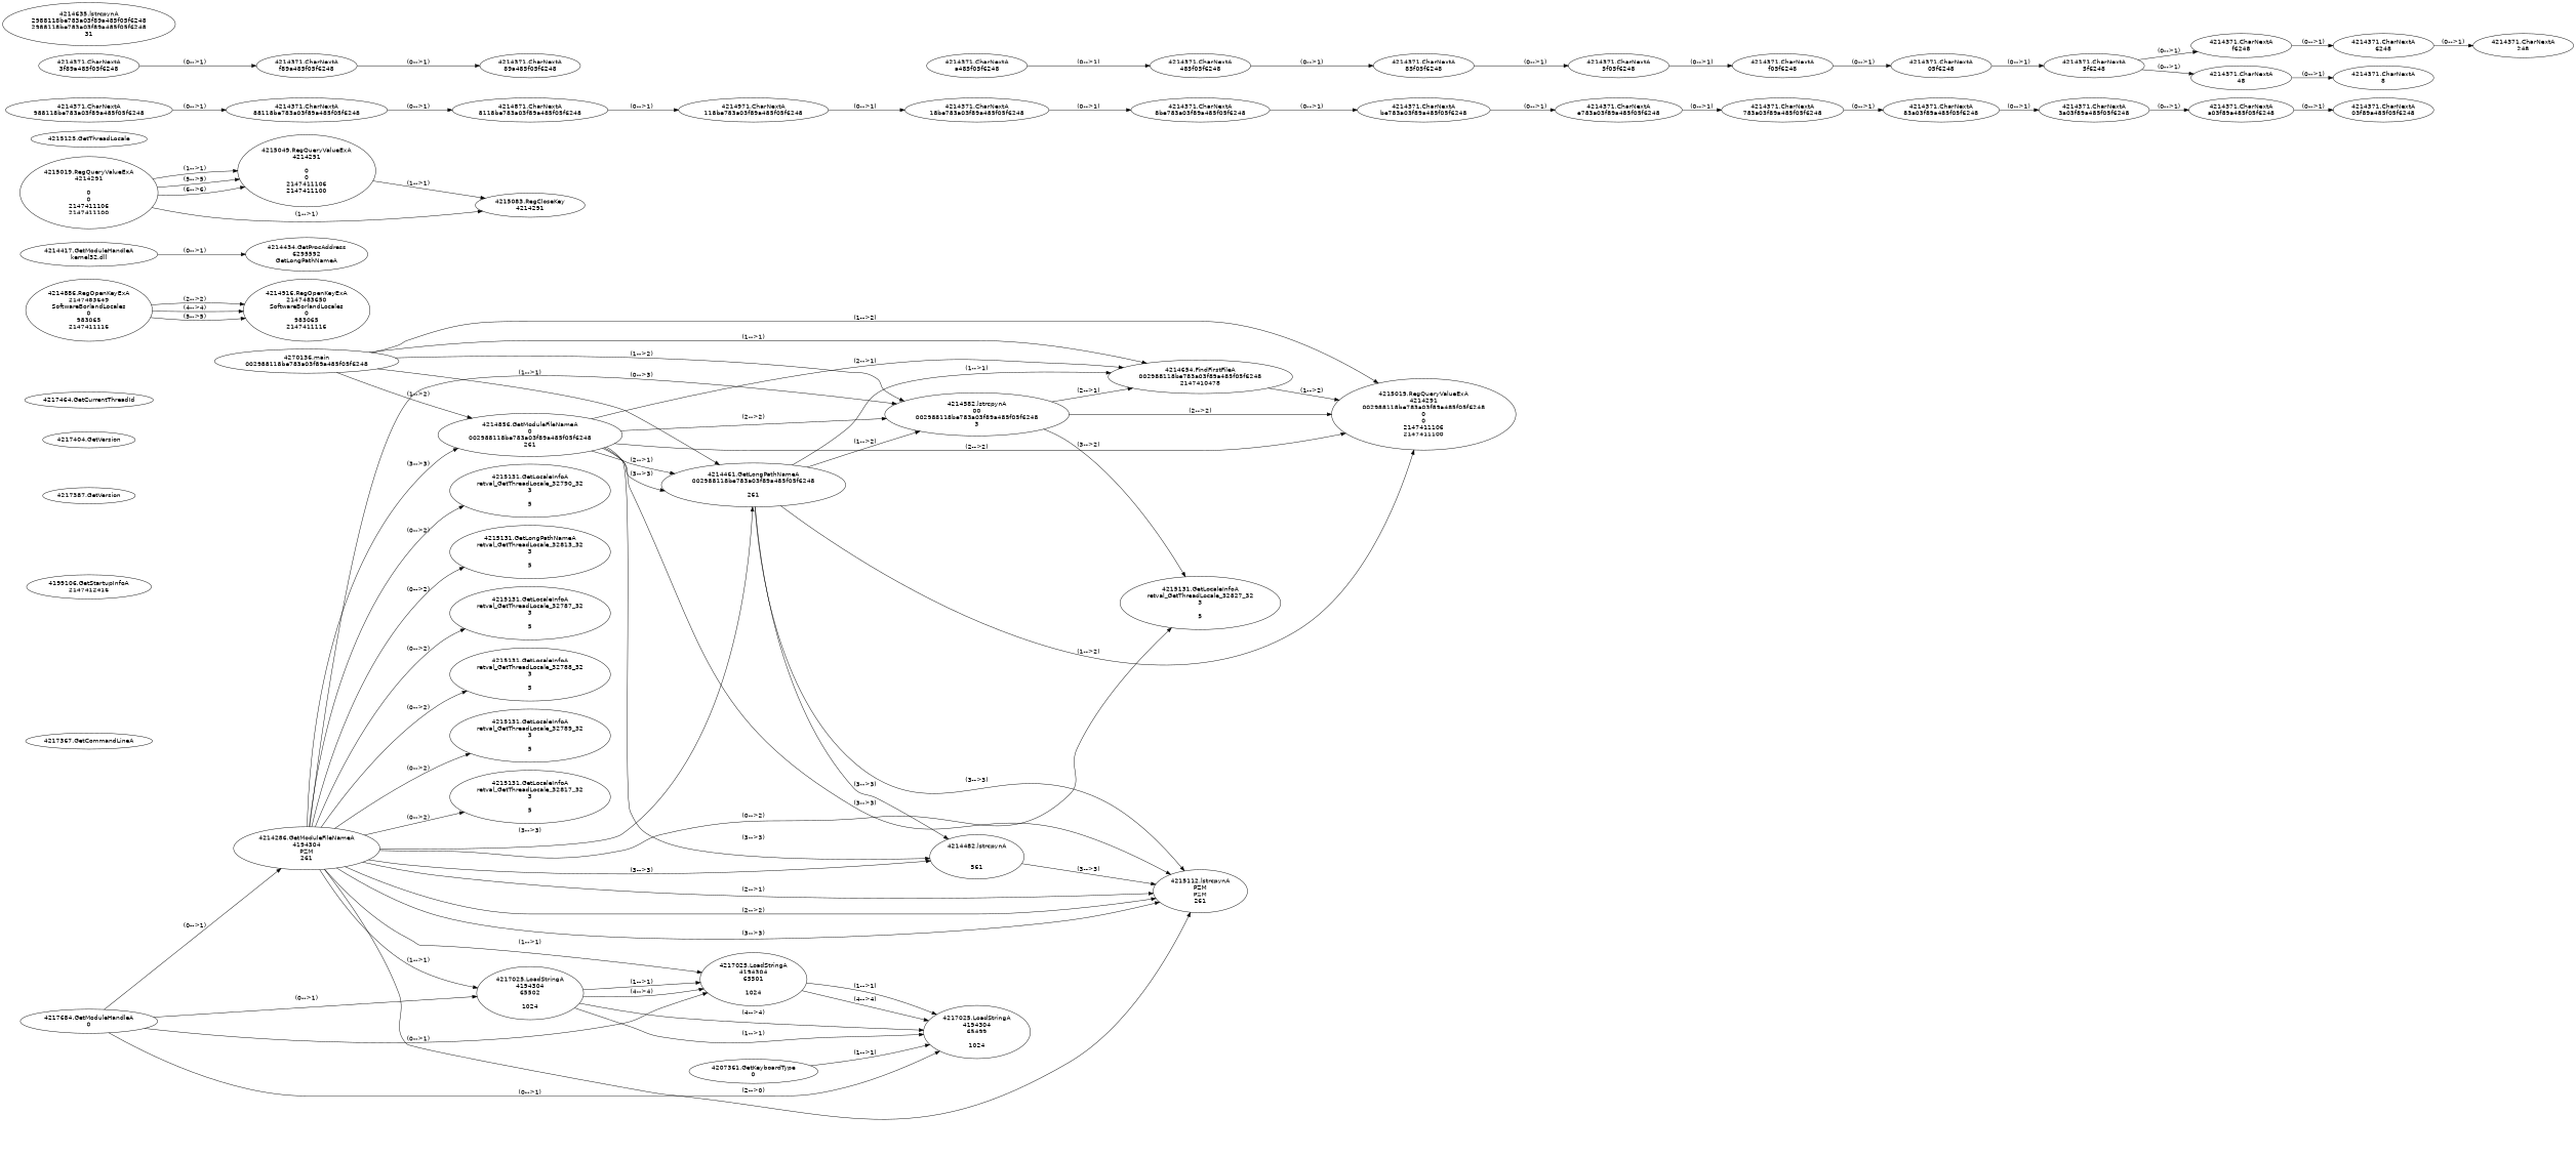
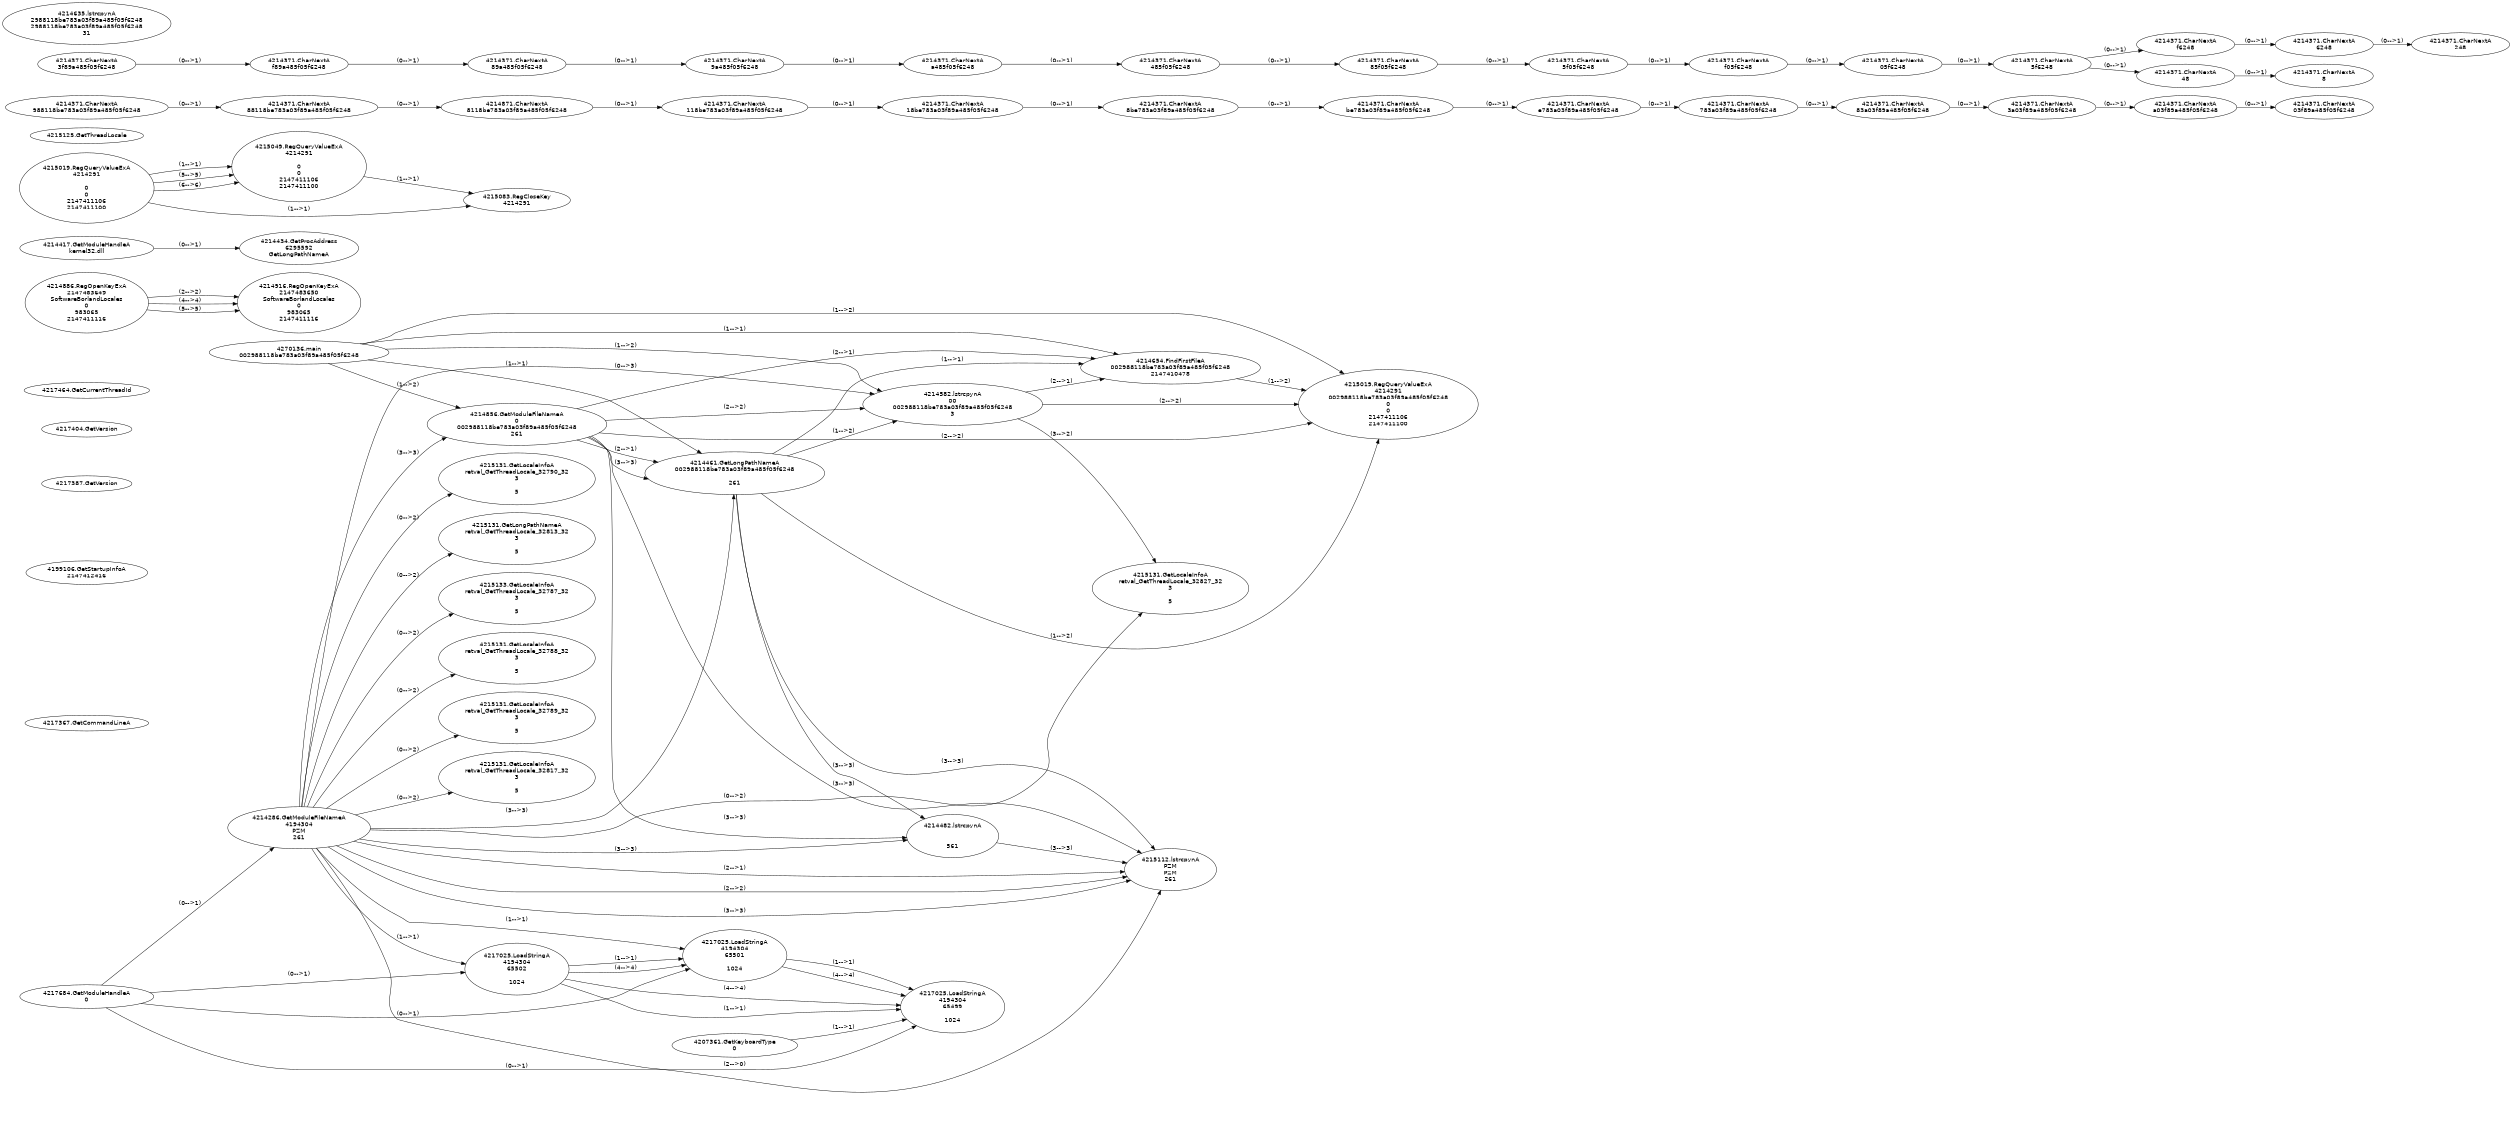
  digraph {
    fontname="DejaVu Sans"
    rankdir=LR
    node [fontname="DejaVu Sans"]
    edge [fontname="DejaVu Sans"]
    n1 [label="4270136.main\n002988118be783a03f89a485f05f6248"]
    n2 [label="4214856.GetModuleFileNameA\n0\n002988118be783a03f89a485f05f6248\n261"]
    n3 [label="4214461.GetLongPathNameA\n002988118be783a03f89a485f05f6248\n\n261"]
    n4 [label="4214582.lstrcpynA\n00\n002988118be783a03f89a485f05f6248\n3"]
    n5 [label="4214654.FindFirstFileA\n002988118be783a03f89a485f05f6248\n2147410478"]
    n6 [label="4215019.RegQueryValueExA\n4214291\n002988118be783a03f89a485f05f6248\n0\n0\n2147411106\n2147411100"]
    n7 [label="4214482.lstrcpynA\n\n\n561"]
    n8 [label="4215112.lstrcpynA\nPZM\nPZM\n261"]
    n9 [label="4215131.GetLocaleInfoA\nretval_GetThreadLocale_32827_32\n3\n\n5"]
    n10 [label="4217684.GetModuleHandleA\n0"]
    n11 [label="4214286.GetModuleFileNameA\n4194304\nPZM\n261"]
    n12 [label="4217025.LoadStringA\n4194304\n65502\n\n1024"]
    n13 [label="4217025.LoadStringA\n4194304\n65501\n\n1024"]
    n14 [label="4217025.LoadStringA\n4194304\n65499\n\n1024"]
    n15 [label="4215131.GetLocaleInfoA\nretval_GetThreadLocale_32790_32\n3\n\n5"]
    n16 [label="4215131.GetLongPathNameA\nretval_GetThreadLocale_32813_32\n3\n\n5"]
-   n17 [label="4215131.GetLocaleInfoA\nretval_GetThreadLocale_32787_32\n3\n\n5"]
+   n17 [label="4215133.GetLocaleInfoA\nretval_GetThreadLocale_32787_32\n3\n\n5"]
    n18 [label="4215131.GetLocaleInfoA\nretval_GetThreadLocale_32788_32\n3\n\n5"]
    n19 [label="4215131.GetLocaleInfoA\nretval_GetThreadLocale_32789_32\n3\n\n5"]
    n20 [label="4215131.GetLocaleInfoA\nretval_GetThreadLocale_32817_32\n3\n\n5"]
    n21 [label="4207361.GetKeyboardType\n0"]
    n22 [label="4217367.GetCommandLineA\n"]
    n23 [label="4199106.GetStartupInfoA\n2147412416"]
    n24 [label="4217387.GetVersion\n"]
    n25 [label="4217404.GetVersion\n"]
    n26 [label="4217464.GetCurrentThreadId\n"]
    n27 [label="4214886.RegOpenKeyExA\n2147483649\nSoftware\Borland\Locales\n0\n983065\n2147411116"]
    n28 [label="4214916.RegOpenKeyExA\n2147483650\nSoftware\Borland\Locales\n0\n983065\n2147411116"]
    n29 [label="4214417.GetModuleHandleA\nkernel32.dll"]
    n30 [label="4214434.GetProcAddress\n6295592\nGetLongPathNameA"]
    n31 [label="4215019.RegQueryValueExA\n4214291\n\n0\n0\n2147411106\n2147411100"]
    n32 [label="4215049.RegQueryValueExA\n4214291\n\n0\n0\n2147411106\n2147411100"]
    n33 [label="4215083.RegCloseKey\n4214291"]
    n34 [label="4215125.GetThreadLocale\n"]
    n35 [label="4214371.CharNextA\n988118be783a03f89a485f05f6248"]
    n36 [label="4214371.CharNextA\n88118be783a03f89a485f05f6248"]
    n37 [label="4214871.CharNextA\n8118be783a03f89a485f05f6248"]
-   n38 [label="4214971.CharNextA\n118be783a03f89a485f05f6248"]
+   n38 [label="4214371.CharNextA\n118be783a03f89a485f05f6248"]
    n39 [label="4214371.CharNextA\n18be783a03f89a485f05f6248"]
    n40 [label="4214371.CharNextA\n8be783a03f89a485f05f6248"]
    n41 [label="4214371.CharNextA\nbe783a03f89a485f05f6248"]
    n42 [label="4214371.CharNextA\ne783a03f89a485f05f6248"]
    n43 [label="4214371.CharNextA\n783a03f89a485f05f6248"]
    n44 [label="4214371.CharNextA\n83a03f89a485f05f6248"]
    n45 [label="4214371.CharNextA\n3a03f89a485f05f6248"]
    n46 [label="4214371.CharNextA\na03f89a485f05f6248"]
    n47 [label="4214371.CharNextA\n03f89a485f05f6248"]
    n48 [label="4214371.CharNextA\n3f89a485f05f6248"]
    n49 [label="4214371.CharNextA\nf89a485f05f6248"]
    n50 [label="4214371.CharNextA\n89a485f05f6248"]
+   n51 [label="4214371.CharNextA\n9a485f05f6248"]
    n52 [label="4214371.CharNextA\na485f05f6248"]
    n53 [label="4214371.CharNextA\n485f05f6248"]
    n54 [label="4214371.CharNextA\n85f05f6248"]
    n55 [label="4214371.CharNextA\n5f05f6248"]
    n56 [label="4214371.CharNextA\nf05f6248"]
    n57 [label="4214371.CharNextA\n05f6248"]
    n58 [label="4214371.CharNextA\n5f6248"]
    n59 [label="4214371.CharNextA\nf6248"]
    n60 [label="4214371.CharNextA\n48"]
    n61 [label="4214371.CharNextA\n6248"]
    n62 [label="4214371.CharNextA\n248"]
    n63 [label="4214371.CharNextA\n8"]
    n64 [label="4214635.lstrcpynA\n2988118be783a03f89a485f05f6248\n2988118be783a03f89a485f05f6248\n31"]
    n1 -> n2 [label="(1-->2)"]
    n1 -> n3 [label="(1-->1)"]
    n1 -> n4 [label="(1-->2)"]
    n1 -> n5 [label="(1-->1)"]
    n1 -> n6 [label="(1-->2)"]
    n2 -> n3 [label="(2-->1)"]
    n2 -> n3 [label="(3-->3)"]
    n2 -> n4 [label="(2-->2)"]
    n2 -> n5 [label="(2-->1)"]
    n2 -> n6 [label="(2-->2)"]
    n2 -> n7 [label="(3-->3)"]
    n2 -> n8 [label="(3-->3)"]
    n3 -> n4 [label="(1-->2)"]
    n3 -> n5 [label="(1-->1)"]
    n3 -> n6 [label="(1-->2)"]
    n3 -> n7 [label="(3-->3)"]
    n3 -> n8 [label="(3-->3)"]
    n4 -> n5 [label="(2-->1)"]
    n4 -> n6 [label="(2-->2)"]
    n4 -> n9 [label="(3-->2)"]
    n5 -> n6 [label="(1-->2)"]
    n7 -> n8 [label="(3-->3)"]
    n10 -> n11 [label="(0-->1)"]
    n10 -> n12 [label="(0-->1)"]
    n10 -> n13 [label="(0-->1)"]
    n10 -> n14 [label="(0-->1)"]
    n11 -> n2 [label="(3-->3)"]
    n11 -> n3 [label="(3-->3)"]
    n11 -> n4 [label="(0-->3)"]
    n11 -> n7 [label="(3-->3)"]
    n11 -> n8 [label="(2-->1)"]
    n11 -> n8 [label="(2-->2)"]
    n11 -> n8 [label="(3-->3)"]
    n11 -> n8 [label="(2-->0)"]
    n11 -> n9 [label="(0-->2)"]
    n11 -> n12 [label="(1-->1)"]
    n11 -> n13 [label="(1-->1)"]
    n11 -> n15 [label="(0-->2)"]
    n11 -> n16 [label="(0-->2)"]
    n11 -> n17 [label="(0-->2)"]
    n11 -> n18 [label="(0-->2)"]
    n11 -> n19 [label="(0-->2)"]
    n11 -> n20 [label="(0-->2)"]
    n12 -> n13 [label="(1-->1)"]
    n12 -> n13 [label="(4-->4)"]
    n12 -> n14 [label="(1-->1)"]
    n12 -> n14 [label="(4-->4)"]
    n13 -> n14 [label="(1-->1)"]
    n13 -> n14 [label="(4-->4)"]
    n21 -> n14 [label="(1-->1)"]
    n27 -> n28 [label="(2-->2)"]
    n27 -> n28 [label="(4-->4)"]
    n27 -> n28 [label="(5-->5)"]
    n29 -> n30 [label="(0-->1)"]
    n31 -> n32 [label="(1-->1)"]
    n31 -> n32 [label="(5-->5)"]
    n31 -> n32 [label="(6-->6)"]
    n31 -> n33 [label="(1-->1)"]
    n32 -> n33 [label="(1-->1)"]
    n35 -> n36 [label="(0-->1)"]
    n36 -> n37 [label="(0-->1)"]
    n37 -> n38 [label="(0-->1)"]
    n38 -> n39 [label="(0-->1)"]
    n39 -> n40 [label="(0-->1)"]
    n40 -> n41 [label="(0-->1)"]
    n41 -> n42 [label="(0-->1)"]
    n42 -> n43 [label="(0-->1)"]
    n43 -> n44 [label="(0-->1)"]
    n44 -> n45 [label="(0-->1)"]
    n45 -> n46 [label="(0-->1)"]
    n46 -> n47 [label="(0-->1)"]
    n48 -> n49 [label="(0-->1)"]
    n49 -> n50 [label="(0-->1)"]
+   n50 -> n51 [label="(0-->1)"]
+   n51 -> n52 [label="(0-->1)"]
    n52 -> n53 [label="(0-->1)"]
    n53 -> n54 [label="(0-->1)"]
    n54 -> n55 [label="(0-->1)"]
    n55 -> n56 [label="(0-->1)"]
    n56 -> n57 [label="(0-->1)"]
    n57 -> n58 [label="(0-->1)"]
    n58 -> n59 [label="(0-->1)"]
    n58 -> n60 [label="(0-->1)"]
    n59 -> n61 [label="(0-->1)"]
    n60 -> n63 [label="(0-->1)"]
    n61 -> n62 [label="(0-->1)"]
  }
